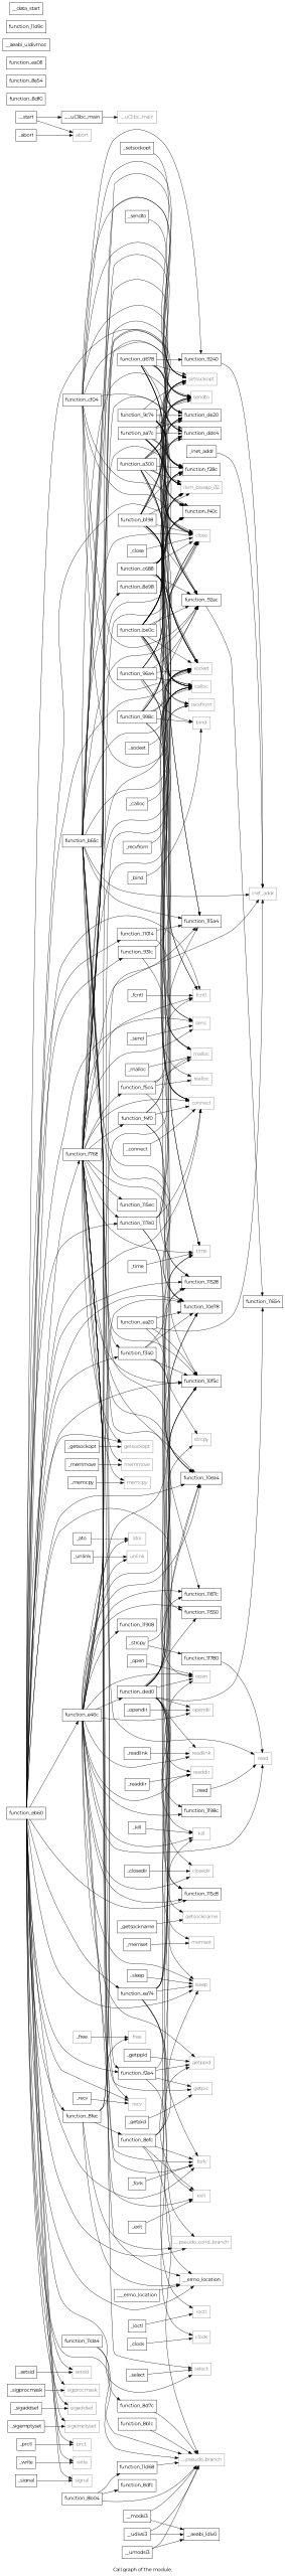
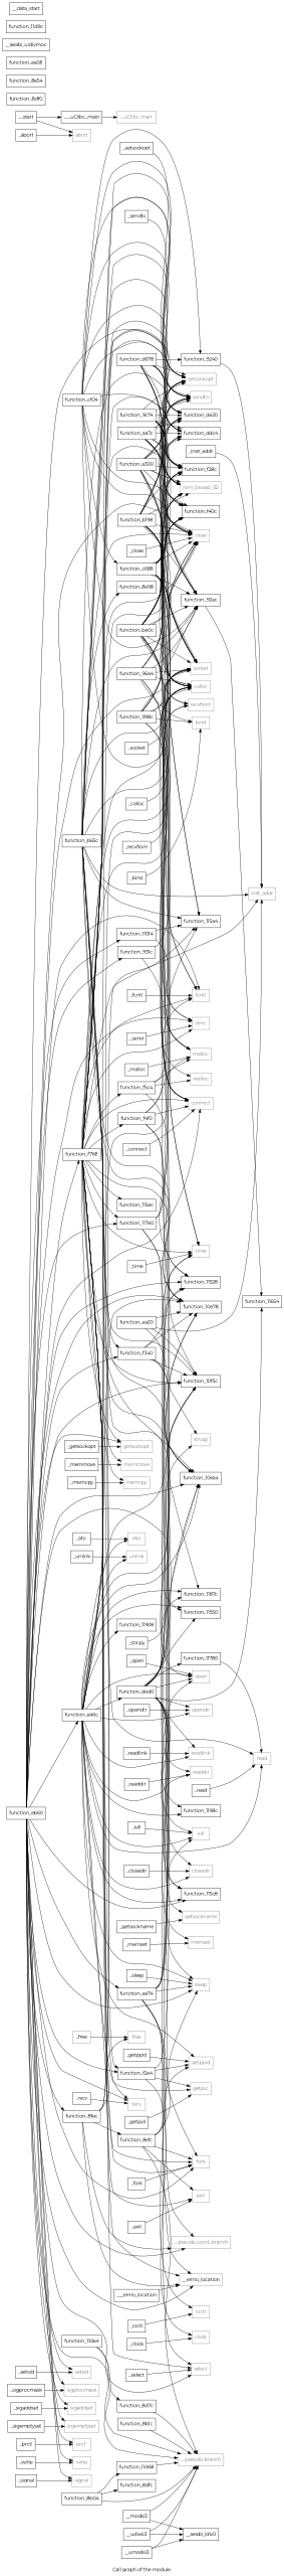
  digraph {
    fontname=Montserrat
    label="Call graph of the module."
    rankdir=LR
    node [fontname=Montserrat shape=record]
    edge [fontname=Montserrat]
    n1 [color=gray50 fontcolor=gray50 label="{realloc}"]
    n2 [label="{_fcntl}"]
    n3 [color=gray50 fontcolor=gray50 label="{fcntl}"]
    n4 [label="{_fork}"]
    n5 [color=gray50 fontcolor=gray50 label="{fork}"]
    n6 [label="{___uClibc_main}"]
    n7 [color=gray50 fontcolor=gray50 label="{__uClibc_main}"]
    n8 [label="{function_8e98}"]
    n9 [label="{_memset}"]
    n10 [color=gray50 fontcolor=gray50 label="{memset}"]
    n11 [label="{_getppid}"]
    n12 [color=gray50 fontcolor=gray50 label="{getppid}"]
    n13 [label="{_time}"]
    n14 [color=gray50 fontcolor=gray50 label="{time}"]
    n15 [label="{function_11528}"]
    n16 [label="{function_be0c}"]
    n17 [label="{function_92ac}"]
    n18 [label="{function_f28c}"]
    n19 [label="{function_ddc4}"]
    n20 [label="{function_de20}"]
    n21 [label="{function_f40c}"]
    n22 [color=gray50 fontcolor=gray50 label="{malloc}"]
    n23 [color=gray50 fontcolor=gray50 label="{recvfrom}"]
    n24 [color=gray50 fontcolor=gray50 label="{socket}"]
    n25 [color=gray50 fontcolor=gray50 label="{calloc}"]
    n26 [color=gray50 fontcolor=gray50 label="{setsockopt}"]
    n27 [color=gray50 fontcolor=gray50 label="{sendto}"]
    n28 [color=gray50 fontcolor=gray50 label="{close}"]
    n29 [color=gray50 fontcolor=gray50 label="{llvm_bswap_i32}"]
    n30 [color=gray50 fontcolor=gray50 label="{connect}"]
    n31 [label="{function_11654}"]
    n32 [label="{function_8d7c}"]
    n33 [color=gray50 fontcolor=gray50 label="{__pseudo_branch}"]
    n34 [label="{_opendir}"]
    n35 [color=gray50 fontcolor=gray50 label="{opendir}"]
    n36 [label="{_getsockopt}"]
    n37 [color=gray50 fontcolor=gray50 label="{getsockopt}"]
    n38 [label="{function_c688}"]
    n39 [label="{_close}"]
    n40 [label="{function_8efc}"]
    n41 [color=gray50 fontcolor=gray50 label="{sleep}"]
    n42 [color=gray50 fontcolor=gray50 label="{kill}"]
    n43 [color=gray50 fontcolor=gray50 label="{exit}"]
    n44 [label="{___errno_location}"]
    n45 [color=gray50 fontcolor=black label="{__errno_location}"]
    n46 [label="{_exit}"]
    n47 [label="{_getsockname}"]
    n48 [color=gray50 fontcolor=gray50 label="{getsockname}"]
    n49 [label="{_atoi}"]
    n50 [color=gray50 fontcolor=gray50 label="{atoi}"]
    n51 [label="{function_8fec}"]
    n52 [label="{function_115a4}"]
    n53 [color=gray50 fontcolor=gray50 label="{free}"]
    n54 [color=gray50 fontcolor=gray50 label="{__pseudo_cond_branch}"]
    n55 [label="{function_8df0}"]
    n56 [label="{function_cf04}"]
    n57 [label="{function_9240}"]
    n58 [color=gray50 fontcolor=gray50 label="{inet_addr}"]
    n59 [label="{function_115c8}"]
    n60 [label="{function_d678}"]
    n61 [label="{_open}"]
    n62 [color=gray50 fontcolor=gray50 label="{open}"]
    n63 [color=gray50 label="{_free}"]
    n64 [label="{function_8dfc}"]
    n65 [label="{function_931c}"]
    n66 [label="{_clock}"]
    n67 [color=gray50 fontcolor=gray50 label="{clock}"]
    n68 [label="{function_96a4}"]
    n69 [color=gray50 fontcolor=gray50 label="{send}"]
    n70 [color=gray50 fontcolor=gray50 label="{bind}"]
    n71 [label="{function_11014}"]
    n72 [label="{function_f2e4}"]
    n73 [color=gray50 fontcolor=gray50 label="{getpid}"]
    n74 [label="{function_998c}"]
    n75 [label="{function_ded0}"]
    n76 [label="{function_10e78}"]
    n77 [label="{function_10ea4}"]
    n78 [label="{function_10f5c}"]
    n79 [label="{function_11550}"]
    n80 [label="{function_1187c}"]
    n81 [label="{function_1198c}"]
    n82 [label="{function_11780}"]
    n83 [color=gray50 fontcolor=gray50 label="{readlink}"]
    n84 [color=gray50 fontcolor=gray50 label="{readdir}"]
    n85 [color=gray50 fontcolor=gray50 label="{closedir}"]
    n86 [color=gray50 fontcolor=gray50 label="{read}"]
    n87 [label="{function_f340}"]
    n88 [color=gray50 fontcolor=gray50 label="{strcpy}"]
    n89 [label="{function_8e54}"]
    n90 [label="{function_9c74}"]
    n91 [label="{_setsid}"]
    n92 [color=gray50 fontcolor=gray50 label="{setsid}"]
    n93 [label="{_sigprocmask}"]
    n94 [color=gray50 fontcolor=gray50 label="{sigprocmask}"]
    n95 [label="{function_e46c}"]
    n96 [label="{function_11908}"]
    n97 [color=gray50 fontcolor=gray50 label="{unlink}"]
    n98 [label="{function_a300}"]
    n99 [color=gray50 fontcolor=gray50 label="{sigaddset}"]
    n100 [label="{function_ea08}"]
    n101 [label="{function_f4f0}"]
    n102 [label="{function_aa7c}"]
    n103 [label="{function_f5c4}"]
    n104 [label="{function_ea20}"]
    n105 [label="{_closedir}"]
    n106 [label="{__start}"]
    n107 [color=gray50 fontcolor=gray50 label="{abort}"]
    n108 [label="{function_b198}"]
    n109 [label="{function_ea74}"]
    n110 [color=gray50 fontcolor=gray50 label="{ioctl}"]
    n111 [label="{function_b65c}"]
    n112 [label="{function_f768}"]
    n113 [color=gray50 fontcolor=gray50 label="{select}"]
    n114 [label="{function_115ec}"]
    n115 [label="{function_117e0}"]
    n116 [color=gray50 fontcolor=gray50 label="{memmove}"]
    n117 [color=gray50 fontcolor=gray50 label="{memcpy}"]
    n118 [color=gray50 fontcolor=gray50 label="{recv}"]
    n119 [label="{function_eb60}"]
    n120 [color=gray50 fontcolor=gray50 label="{sigemptyset}"]
    n121 [color=gray50 fontcolor=gray50 label="{prctl}"]
    n122 [color=gray50 fontcolor=gray50 label="{write}"]
    n123 [color=gray50 fontcolor=gray50 label="{signal}"]
    n124 [label="{__udivsi3}"]
    n125 [label="{__aeabi_ldiv0}"]
    n126 [label="{__aeabi_uidivmod}"]
    n127 [label="{__umodsi3}"]
    n128 [label="{__modsi3}"]
    n129 [label="{function_11d68}"]
    n130 [label="{function_11d9c}"]
    n131 [label="{__data_start}"]
    n132 [label="{function_11da4}"]
    n133 [label="{function_8b04}"]
    n134 [label="{function_8b1c}"]
    n135 [label="{_strcpy}"]
    n136 [label="{_ioctl}"]
    n137 [label="{_recv}"]
    n138 [label="{_connect}"]
    n139 [label="{_sigemptyset}"]
    n140 [label="{_memmove}"]
    n141 [label="{_getpid}"]
    n142 [label="{_prctl}"]
    n143 [label="{_memcpy}"]
    n144 [label="{_readlink}"]
    n145 [label="{_malloc}"]
    n146 [label="{_sleep}"]
    n147 [label="{_recvfrom}"]
    n148 [label="{_socket}"]
    n149 [label="{_select}"]
    n150 [label="{_readdir}"]
    n151 [label="{_sigaddset}"]
    n152 [label="{_send}"]
    n153 [label="{_abort}"]
    n154 [label="{_calloc}"]
    n155 [label="{_write}"]
    n156 [label="{_kill}"]
    n157 [label="{_bind}"]
    n158 [label="{_inet_addr}"]
    n159 [label="{_setsockopt}"]
    n160 [label="{_signal}"]
    n161 [label="{_read}"]
    n162 [label="{_unlink}"]
    n163 [label="{_sendto}"]
    n2 -> n3
    n4 -> n5
    n6 -> n7
    n9 -> n10
    n11 -> n12
    n13 -> n14
    n16 -> n3
    n16 -> n14
    n16 -> n17
    n16 -> n18
    n16 -> n19
    n16 -> n20
    n16 -> n21
    n16 -> n22
    n16 -> n23
    n16 -> n24
    n16 -> n25
    n16 -> n26
    n16 -> n27
    n16 -> n28
    n16 -> n29
    n16 -> n30
    n17 -> n31
    n32 -> n33
    n34 -> n35
    n36 -> n37
    n38 -> n3
    n38 -> n14
    n38 -> n17
    n38 -> n18
    n38 -> n19
    n38 -> n20
    n38 -> n21
    n38 -> n22
    n38 -> n23
    n38 -> n24
    n38 -> n25
    n38 -> n26
    n38 -> n27
    n38 -> n28
    n38 -> n29
    n38 -> n30
    n39 -> n28
    n40 -> n5
    n40 -> n12
    n40 -> n33
    n40 -> n41
    n40 -> n42
    n40 -> n43
    n44 -> n45
    n46 -> n43
    n47 -> n48
    n49 -> n50
    n51 -> n25
    n51 -> n40
    n51 -> n45
    n51 -> n52
    n51 -> n53
    n51 -> n54
    n56 -> n17
    n56 -> n18
    n56 -> n19
    n56 -> n20
    n56 -> n21
-   n56 -> n24
+   n56 -> n38
    n56 -> n25
    n56 -> n26
    n56 -> n27
    n56 -> n28
    n56 -> n29
    n56 -> n57
    n57 -> n58
    n60 -> n17
    n60 -> n18
    n60 -> n19
    n60 -> n20
    n60 -> n24
    n60 -> n25
    n60 -> n26
    n60 -> n27
    n60 -> n28
    n60 -> n29
    n60 -> n57
    n61 -> n62
    n63 -> n53
    n65 -> n1
    n65 -> n25
    n66 -> n67
    n68 -> n17
    n68 -> n18
    n68 -> n21
    n68 -> n24
    n68 -> n25
    n68 -> n29
    n68 -> n30
    n68 -> n69
    n68 -> n70
    n71 -> n22
    n71 -> n52
    n72 -> n12
    n72 -> n14
    n72 -> n67
    n72 -> n73
    n74 -> n17
    n74 -> n18
    n74 -> n21
    n74 -> n24
    n74 -> n25
    n74 -> n29
    n74 -> n30
    n74 -> n69
    n74 -> n70
    n75 -> n10
    n75 -> n15
    n75 -> n28
    n75 -> n31
    n75 -> n35
    n75 -> n41
    n75 -> n42
    n75 -> n59
    n75 -> n62
    n75 -> n76
    n75 -> n77
    n75 -> n78
    n75 -> n79
    n75 -> n80
    n75 -> n81
-   n135 -> n82
+   n75 -> n82
    n75 -> n83
    n75 -> n84
    n75 -> n85
    n82 -> n86
    n87 -> n15
    n87 -> n76
    n87 -> n77
    n87 -> n78
    n87 -> n88
    n90 -> n17
    n90 -> n18
    n90 -> n19
    n90 -> n20
    n90 -> n21
    n90 -> n24
    n90 -> n25
    n90 -> n26
    n90 -> n27
    n90 -> n28
    n90 -> n29
    n91 -> n92
    n93 -> n94
    n95 -> n5
    n95 -> n12
    n95 -> n14
    n95 -> n22
    n95 -> n28
    n95 -> n35
    n95 -> n41
    n95 -> n42
    n95 -> n50
    n95 -> n59
    n95 -> n62
    n95 -> n73
    n95 -> n75
    n95 -> n76
    n95 -> n77
    n95 -> n78
    n95 -> n79
    n95 -> n80
    n95 -> n81
    n95 -> n83
    n95 -> n84
    n95 -> n85
    n95 -> n86
    n95 -> n96
    n95 -> n97
    n98 -> n17
    n98 -> n18
    n98 -> n19
    n98 -> n20
    n98 -> n21
    n98 -> n24
    n98 -> n25
    n98 -> n26
    n98 -> n27
    n98 -> n28
    n98 -> n29
    n98 -> n52
    n101 -> n3
    n101 -> n24
    n101 -> n30
    n101 -> n54
    n101 -> n59
    n102 -> n17
    n102 -> n18
    n102 -> n19
    n102 -> n20
    n102 -> n21
    n102 -> n24
    n102 -> n25
    n102 -> n26
    n102 -> n27
    n102 -> n28
    n102 -> n29
    n103 -> n1
    n103 -> n15
    n103 -> n22
    n103 -> n52
    n104 -> n58
    n104 -> n76
    n104 -> n77
    n104 -> n78
    n105 -> n85
    n106 -> n6
    n106 -> n107
    n108 -> n17
    n108 -> n18
    n108 -> n19
    n108 -> n20
    n108 -> n24
    n108 -> n25
    n108 -> n26
    n108 -> n27
    n108 -> n28
    n108 -> n29
    n108 -> n52
    n108 -> n76
    n108 -> n78
    n109 -> n5
    n109 -> n41
-   n109 -> n43
+   n109 -> n113
    n109 -> n62
    n109 -> n76
    n109 -> n77
    n109 -> n78
    n109 -> n110
    n111 -> n8
    n111 -> n15
    n111 -> n17
    n111 -> n18
    n111 -> n19
    n111 -> n20
    n111 -> n24
    n111 -> n25
    n111 -> n26
    n111 -> n27
    n111 -> n28
    n111 -> n52
    n111 -> n58
    n111 -> n62
    n111 -> n76
    n111 -> n77
    n111 -> n78
    n111 -> n80
    n111 -> n86
    n111 -> n87
    n112 -> n3
    n112 -> n5
    n112 -> n14
    n112 -> n18
    n112 -> n19
    n112 -> n20
    n112 -> n23
    n112 -> n24
    n112 -> n25
    n112 -> n26
    n112 -> n27
    n112 -> n28
    n112 -> n29
    n112 -> n30
    n112 -> n37
    n112 -> n43
    n112 -> n45
    n112 -> n58
    n112 -> n69
    n112 -> n72
    n112 -> n76
    n112 -> n77
    n112 -> n78
    n112 -> n101
    n112 -> n103
    n112 -> n113
    n112 -> n114
    n112 -> n115
    n112 -> n116
    n112 -> n117
    n112 -> n118
    n115 -> n24
    n115 -> n28
-   n115 -> n30
    n115 -> n45
    n115 -> n48
    n119 -> n3
    n119 -> n5
    n119 -> n15
    n119 -> n18
    n119 -> n24
    n119 -> n28
    n119 -> n30
    n119 -> n33
    n119 -> n37
    n119 -> n41
    n119 -> n45
    n119 -> n51
    n119 -> n54
    n119 -> n59
    n119 -> n65
    n119 -> n69
    n119 -> n71
    n119 -> n72
    n119 -> n76
    n119 -> n77
    n119 -> n78
    n119 -> n79
    n119 -> n87
    n119 -> n92
    n119 -> n94
    n119 -> n95
    n119 -> n99
    n119 -> n109
    n119 -> n112
    n119 -> n113
    n119 -> n115
    n119 -> n118
    n119 -> n120
    n119 -> n121
    n119 -> n122
    n119 -> n123
    n124 -> n33
    n124 -> n125
    n127 -> n33
    n127 -> n125
    n128 -> n33
    n128 -> n125
    n129 -> n33
    n132 -> n32
    n132 -> n33
    n133 -> n33
    n133 -> n64
    n133 -> n129
    n134 -> n33
    n135 -> n88
    n136 -> n110
    n137 -> n118
    n138 -> n30
    n139 -> n120
    n140 -> n116
    n141 -> n73
    n142 -> n121
    n143 -> n117
    n144 -> n83
    n145 -> n22
    n146 -> n41
    n147 -> n23
    n148 -> n24
    n149 -> n113
    n150 -> n84
    n151 -> n99
    n152 -> n69
    n153 -> n107
    n154 -> n25
    n155 -> n122
    n156 -> n42
    n157 -> n70
    n158 -> n58
    n159 -> n26
    n160 -> n123
    n161 -> n86
    n162 -> n97
    n163 -> n27
  }
